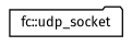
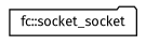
  digraph {
    rankdir=LR
    fontname="Fira Sans"
-   n1 [color=black fillcolor=white fontname="Fira Sans" fontsize=10 height=0.2 label="fc::udp_socket" shape=folder style=filled width=0.4]
+   n1 [color=black fillcolor=white fontname="Fira Sans" fontsize=10 height=0.2 label="fc::socket_socket" shape=folder style=filled width=0.4]
  }
